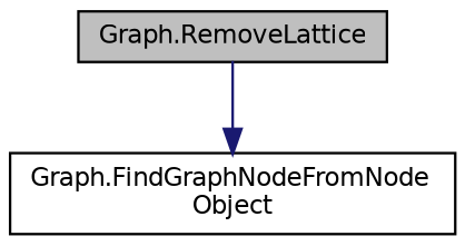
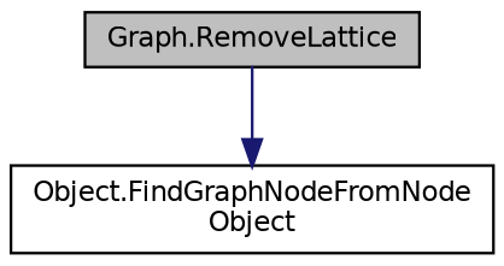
  digraph {
    rankdir=TB
    node [color=black fontname=Helvetica fontsize=10 shape=record style=filled]
    n1 [fillcolor=grey75 fontcolor=black height=0.2 label="Graph.RemoveLattice" width=0.4]
-   n2 [fillcolor=white height=0.2 label="Graph.FindGraphNodeFromNode\lObject" width=0.4]
+   n2 [fillcolor=white height=0.2 label="Object.FindGraphNodeFromNode\lObject" width=0.4]
    n1 -> n2 [color=midnightblue fontname=Helvetica fontsize=10 labelfontname=Helvetica labelfontsize=10 style=solid]
  }
